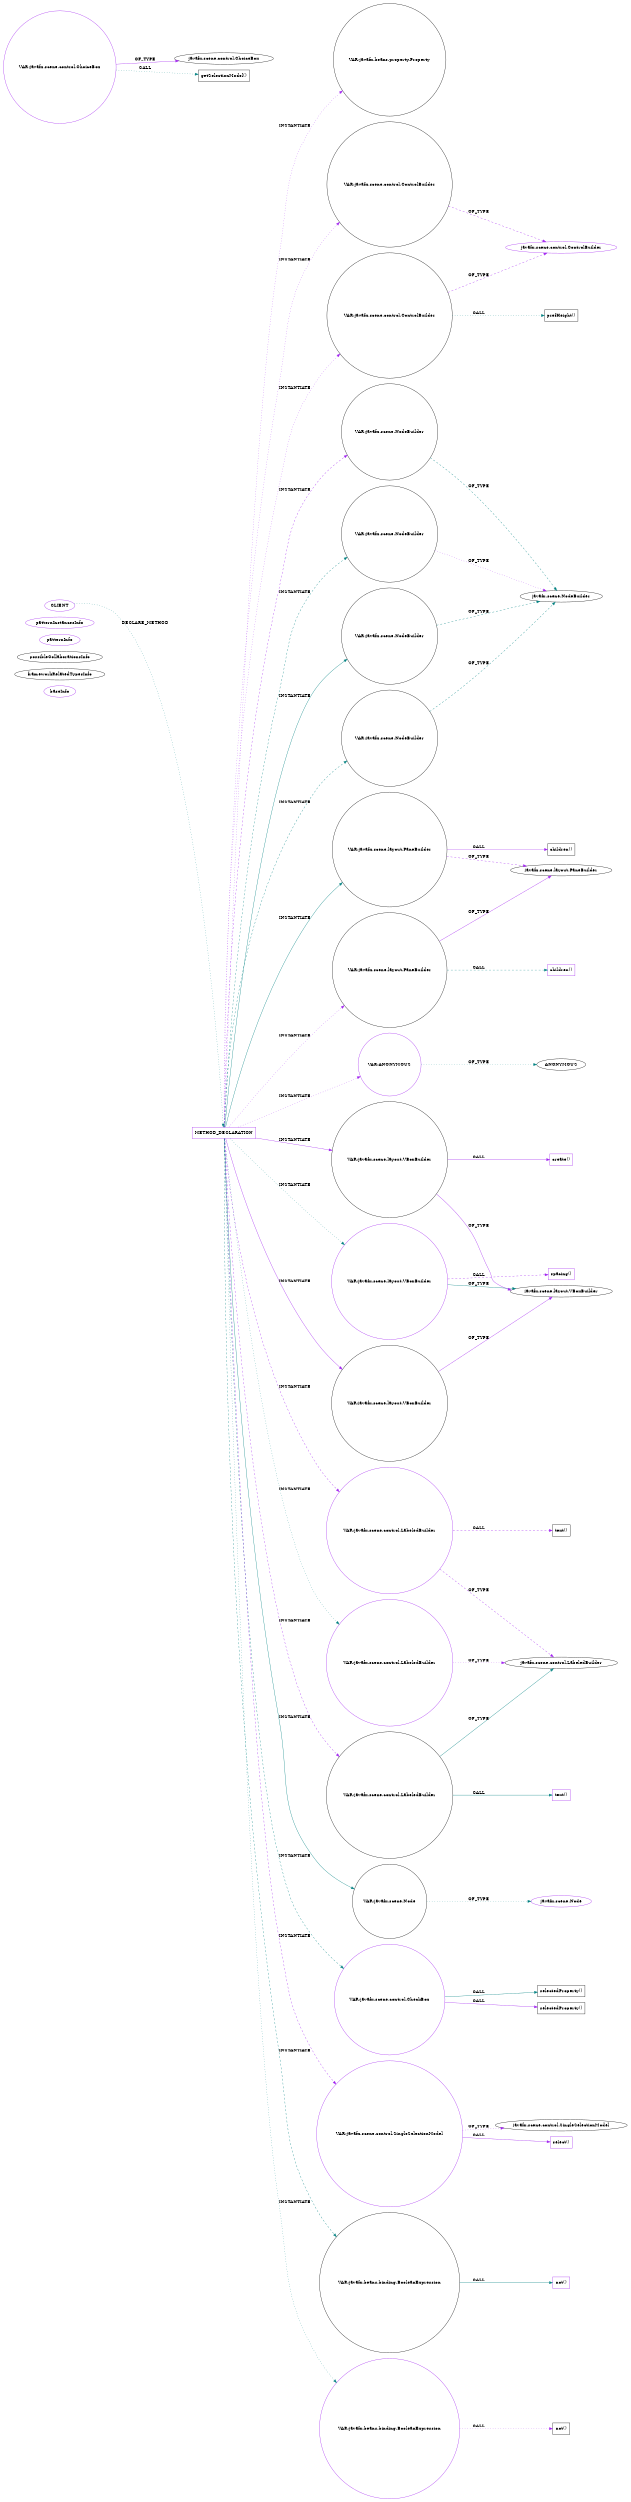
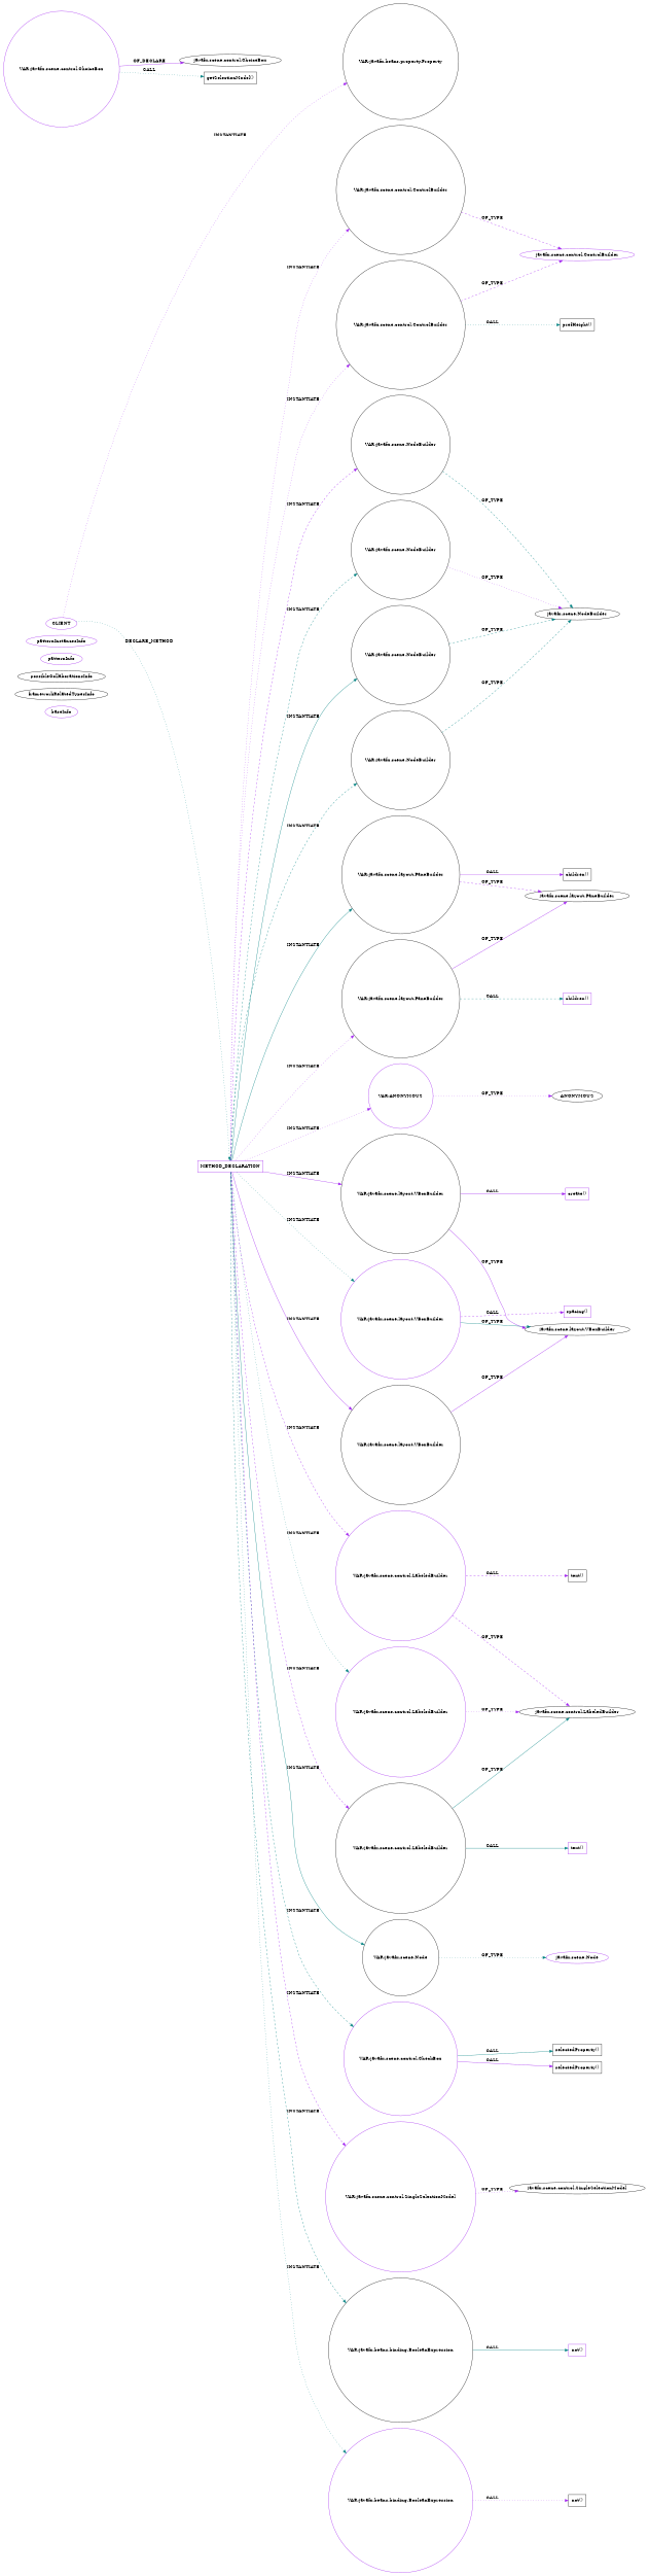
  digraph {
    rankdir=LR
    node [color=black isFrameworkType=false vertexType=VARIABLE_EXPRESION shape=circle]
    edge [color=purple style=dashed]
    baseInfo [category=pattern color=purple graphId=3354 isAnonymous=false possibleRelation=false isFrameworkType="" vertexType="" shape=""]
    frameworkRelatedTypesInfo [isFrameworkType="" vertexType="" shape=""]
    possibleCollaborationsInfo [isFrameworkType="" vertexType="" shape=""]
    patternInfo [color=purple frequency=2.0 patternRootClient=0 isFrameworkType="" vertexType="" shape=""]
    patternInstancesInfo [0="yorlov-VirtualPointer~/yorlov-VirtualPointer/VirtualPointer-master/src/com/blogspot/captain1653/options/OptionsStage.java~OptionsStage~4889" 1="SaiPradeepDandem-javafx2-gradient-builder~/SaiPradeepDandem-javafx2-gradient-builder/javafx2-gradient-builder-master/src/main/java/com/javafx/gradientbuilder/application/RadialSettingsLayout.java~RadialSettingsLayout~1170" color=purple isFrameworkType="" vertexType="" shape=""]
    n6 [color=purple label="javafx.scene.control.ControlBuilder" vertexType=FRAMEWORK_CLASS_TYPE shape=""]
    n7 [label="VAR:javafx.scene.control.ControlBuilder"]
    n8 [label="prefHeight()" shape=box vertexType=INSIDE_CALL]
    n9 [color=purple label=METHOD_DECLARATION shape=box vertexType=CLIENT_METHOD_DECLARATION]
    n10 [label="VAR:javafx.scene.NodeBuilder"]
    n11 [label="VAR:javafx.scene.NodeBuilder"]
    n12 [label="VAR:javafx.scene.NodeBuilder"]
    n13 [label="VAR:javafx.scene.NodeBuilder"]
    n14 [label="VAR:javafx.scene.layout.PaneBuilder"]
    n15 [label="VAR:javafx.scene.layout.PaneBuilder"]
    n16 [color=purple label="VAR:ANONYMOUS"]
    n17 [color=purple label="VAR:javafx.scene.layout.VBoxBuilder"]
    n18 [label="VAR:javafx.scene.layout.VBoxBuilder"]
    n19 [label="VAR:javafx.scene.layout.VBoxBuilder"]
    n20 [color=purple label="VAR:javafx.scene.control.LabeledBuilder"]
    n21 [label="VAR:javafx.scene.control.LabeledBuilder"]
    n22 [color=purple label="VAR:javafx.scene.control.LabeledBuilder"]
    n23 [label="VAR:javafx.scene.control.ControlBuilder"]
    n24 [label="VAR:javafx.scene.Node"]
    n25 [color=purple label="VAR:javafx.scene.control.CheckBox"]
    n26 [color=purple label="VAR:javafx.scene.control.SingleSelectionModel"]
    n27 [label="VAR:javafx.beans.binding.BooleanExpression"]
    n28 [color=purple label="VAR:javafx.beans.binding.BooleanExpression"]
    n29 [label="VAR:javafx.beans.property.Property"]
    n30 [label="javafx.scene.NodeBuilder" vertexType=FRAMEWORK_CLASS_TYPE shape=""]
    n31 [label="children()" shape=box vertexType=INSIDE_CALL]
    n32 [label="javafx.scene.layout.PaneBuilder" vertexType=FRAMEWORK_CLASS_TYPE shape=""]
    n33 [color=purple label="children()" shape=box vertexType=INSIDE_CALL]
    n34 [label=ANONYMOUS vertexType=REFERENCE_ANONYMOUS_DECLARATION shape=""]
    n35 [color=purple label="VAR:javafx.scene.control.ChoiceBox"]
    n36 [label="javafx.scene.control.ChoiceBox" vertexType=FRAMEWORK_CLASS_TYPE shape=""]
    n37 [label="getSelectionModel()" shape=box vertexType=INSIDE_CALL]
    n38 [color=purple label="spacing()" shape=box vertexType=INSIDE_CALL]
    n39 [label="javafx.scene.layout.VBoxBuilder" vertexType=FRAMEWORK_CLASS_TYPE shape=""]
    n40 [color=purple label="create()" shape=box vertexType=INSIDE_CALL]
    n41 [label="javafx.scene.control.LabeledBuilder" vertexType=FRAMEWORK_CLASS_TYPE shape=""]
    n42 [label="text()" shape=box vertexType=INSIDE_CALL]
    n43 [color=purple label="text()" shape=box vertexType=INSIDE_CALL]
    n44 [color=purple label="javafx.scene.Node" vertexType=FRAMEWORK_CLASS_TYPE shape=""]
    n45 [label="selectedProperty()" shape=box vertexType=INSIDE_CALL]
    n46 [label="selectedProperty()" shape=box vertexType=INSIDE_CALL]
-   n47 [color=purple label="select()" shape=box vertexType=INSIDE_CALL]
    n48 [label="javafx.scene.control.SingleSelectionModel" vertexType=FRAMEWORK_CLASS_TYPE shape=""]
    n49 [color=purple label="not()" shape=box vertexType=INSIDE_CALL]
    n50 [label="not()" shape=box vertexType=INSIDE_CALL]
    n51 [color=purple label=CLIENT vertexType=ROOT_CLIENT_CLASS_DECLARATION shape=""]
    n7 -> n6 [label=OF_TYPE]
    n7 -> n8 [color=teal label=CALL style=dotted]
    n9 -> n7 [label=INSTANTIATE style=dotted]
    n9 -> n10 [color=teal label=INSTANTIATE]
    n9 -> n11 [color=teal label=INSTANTIATE style=solid]
    n9 -> n12 [color=teal label=INSTANTIATE]
    n9 -> n13 [label=INSTANTIATE]
    n9 -> n14 [color=teal label=INSTANTIATE style=solid]
    n9 -> n15 [label=INSTANTIATE style=dotted]
    n9 -> n16 [label=INSTANTIATE style=dotted]
    n9 -> n17 [color=teal label=INSTANTIATE style=dotted]
    n9 -> n18 [label=INSTANTIATE style=solid]
    n9 -> n19 [label=INSTANTIATE style=solid]
    n9 -> n20 [label=INSTANTIATE]
    n9 -> n21 [label=INSTANTIATE]
    n9 -> n22 [color=teal label=INSTANTIATE style=dotted]
    n9 -> n23 [label=INSTANTIATE style=dotted]
    n9 -> n24 [color=teal label=INSTANTIATE style=solid]
    n9 -> n25 [color=teal label=INSTANTIATE]
    n9 -> n26 [label=INSTANTIATE]
    n9 -> n27 [color=teal label=INSTANTIATE]
    n9 -> n28 [color=teal label=INSTANTIATE style=dotted]
-   n9 -> n29 [label=INSTANTIATE style=dotted]
+   n51 -> n29 [label=INSTANTIATE style=dotted]
    n10 -> n30 [label=OF_TYPE style=dotted]
    n11 -> n30 [color=teal label=OF_TYPE]
    n12 -> n30 [color=teal label=OF_TYPE]
    n13 -> n30 [color=teal label=OF_TYPE]
    n14 -> n31 [label=CALL style=solid]
    n14 -> n32 [label=OF_TYPE]
    n15 -> n32 [label=OF_TYPE style=solid]
    n15 -> n33 [color=teal label=CALL]
-   n16 -> n34 [color=teal label=OF_TYPE style=dotted]
+   n16 -> n34 [label=OF_TYPE style=dotted]
    n17 -> n38 [label=CALL]
    n17 -> n39 [color=teal label=OF_TYPE style=solid]
    n18 -> n39 [label=OF_TYPE style=solid]
    n18 -> n40 [label=CALL style=solid]
    n19 -> n39 [label=OF_TYPE style=solid]
    n20 -> n41 [label=OF_TYPE]
    n20 -> n42 [label=CALL]
    n21 -> n41 [color=teal label=OF_TYPE style=solid]
    n21 -> n43 [color=teal label=CALL style=solid]
    n22 -> n41 [label=OF_TYPE style=dotted]
    n23 -> n6 [label=OF_TYPE]
    n24 -> n44 [color=teal label=OF_TYPE style=dotted]
    n25 -> n45 [label=CALL style=solid]
    n25 -> n46 [color=teal label=CALL style=solid]
-   n26 -> n47 [label=CALL style=solid]
    n26 -> n48 [label=OF_TYPE style=dotted]
    n27 -> n49 [color=teal label=CALL style=solid]
    n28 -> n50 [label=CALL style=dotted]
-   n35 -> n36 [label=OF_TYPE style=solid]
+   n35 -> n36 [label=OF_DECLARE style=solid]
    n35 -> n37 [color=teal label=CALL style=dotted]
    n51 -> n9 [color=teal label=DECLARE_METHOD style=dotted]
  }
